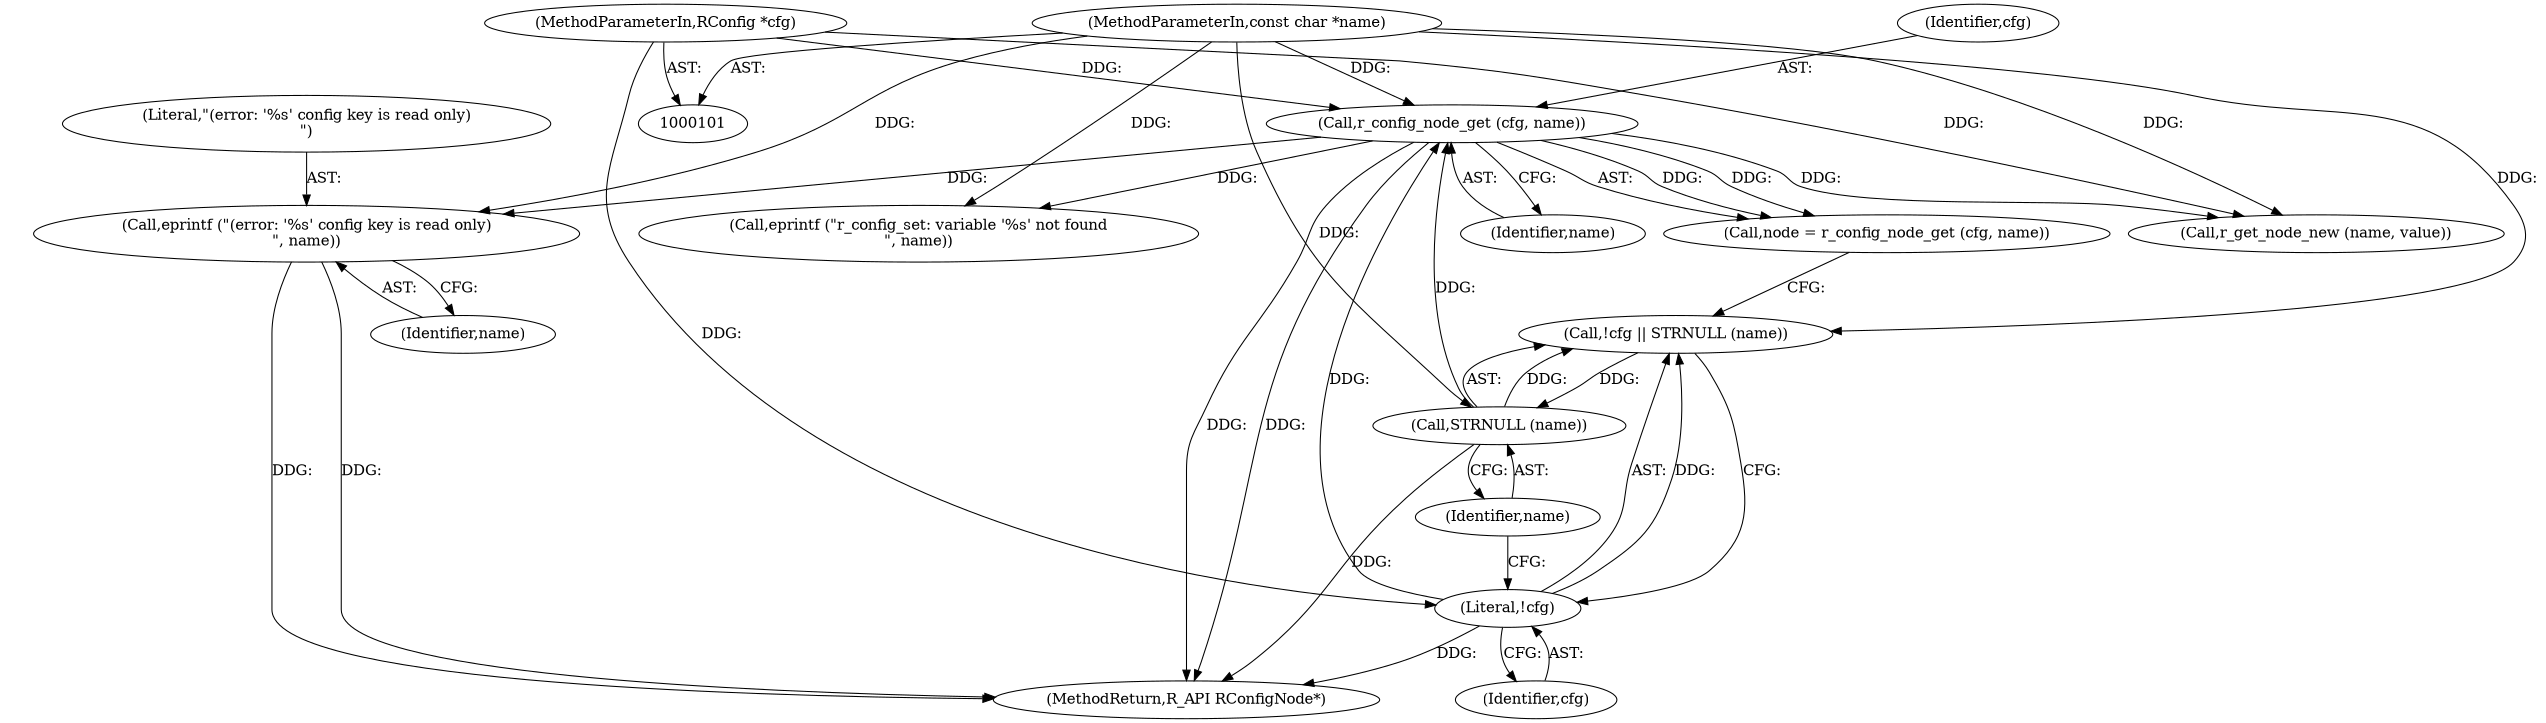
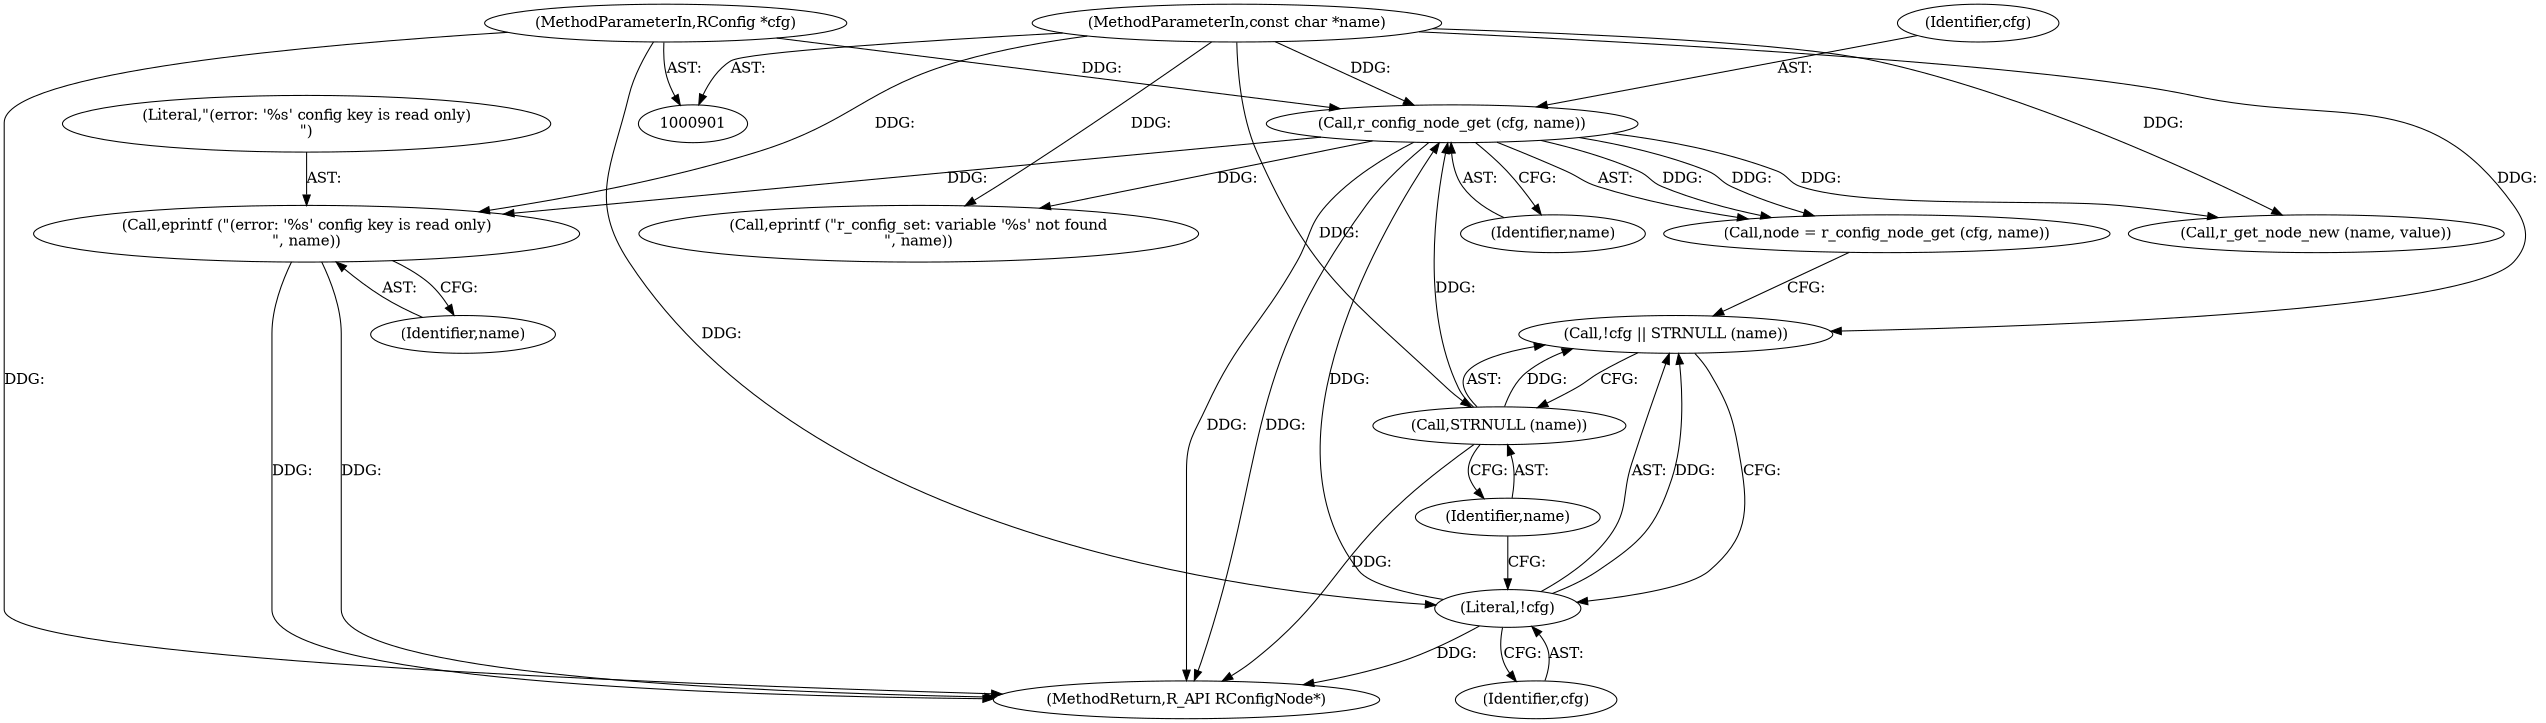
  digraph {
    n1 [label="(Call,eprintf (\"(error: '%s' config key is read only)\n\", name))"]
    n2 [label="(MethodReturn,R_API RConfigNode*)"]
    n3 [label="(Identifier,name)"]
    n4 [label="(Call,r_config_node_get (cfg, name))"]
    n5 [label="(Call,node = r_config_node_get (cfg, name))"]
    n6 [label="(Call,r_get_node_new (name, value))"]
    n7 [label="(Identifier,name)"]
    n8 [label="(Call,eprintf (\"r_config_set: variable '%s' not found\n\", name))"]
    n9 [label="(Call,!cfg || STRNULL (name))"]
    n10 [label="(Literal,!cfg)"]
    n11 [label="(Identifier,cfg)"]
    n12 [label="(Call,STRNULL (name))"]
    n13 [label="(MethodParameterIn,RConfig *cfg)"]
-   1000101
+   1000101 [label=1000901]
    n15 [label="(Identifier,name)"]
    n16 [label="(MethodParameterIn,const char *name)"]
    n17 [label="(Literal,\"(error: '%s' config key is read only)\n\")"]
    n18 [label="(Identifier,cfg)"]
    n1 -> n2 [label="DDG: "]
    n1 -> n2 [label="DDG: "]
    n1 -> n3 [label="CFG: "]
    n3 -> n1 [label="AST: "]
    n4 -> n1 [label="DDG: "]
    n4 -> n2 [label="DDG: "]
    n4 -> n2 [label="DDG: "]
    n4 -> n5 [label="AST: "]
    n4 -> n5 [label="DDG: "]
    n4 -> n5 [label="DDG: "]
    n4 -> n6 [label="DDG: "]
    n4 -> n7 [label="CFG: "]
    n4 -> n8 [label="DDG: "]
    n5 -> n9 [label="CFG: "]
    n7 -> n4 [label="AST: "]
    n9 -> n10 [label="CFG: "]
-   n9 -> n12 [label="DDG: "]
+   n9 -> n12 [label="CFG: "]
    n10 -> n2 [label="DDG: "]
    n10 -> n4 [label="DDG: "]
    n10 -> n9 [label="AST: "]
    n10 -> n9 [label="DDG: "]
    n10 -> n11 [label="CFG: "]
    n11 -> n10 [label="AST: "]
    n12 -> n2 [label="DDG: "]
    n12 -> n4 [label="DDG: "]
    n12 -> n9 [label="AST: "]
    n12 -> n9 [label="DDG: "]
    n12 -> n15 [label="CFG: "]
-   n13 -> n6 [label="DDG: "]
+   n13 -> n2 [label="DDG: "]
    n13 -> n4 [label="DDG: "]
    n13 -> n10 [label="DDG: "]
    n13 -> 1000101 [label="AST: "]
    n15 -> n10 [label="CFG: "]
    n15 -> n12 [label="AST: "]
    n16 -> n1 [label="DDG: "]
    n16 -> n4 [label="DDG: "]
    n16 -> n6 [label="DDG: "]
    n16 -> n8 [label="DDG: "]
    n16 -> n9 [label="DDG: "]
    n16 -> n12 [label="DDG: "]
    n16 -> 1000101 [label="AST: "]
    n17 -> n1 [label="AST: "]
    n18 -> n4 [label="AST: "]
  }
